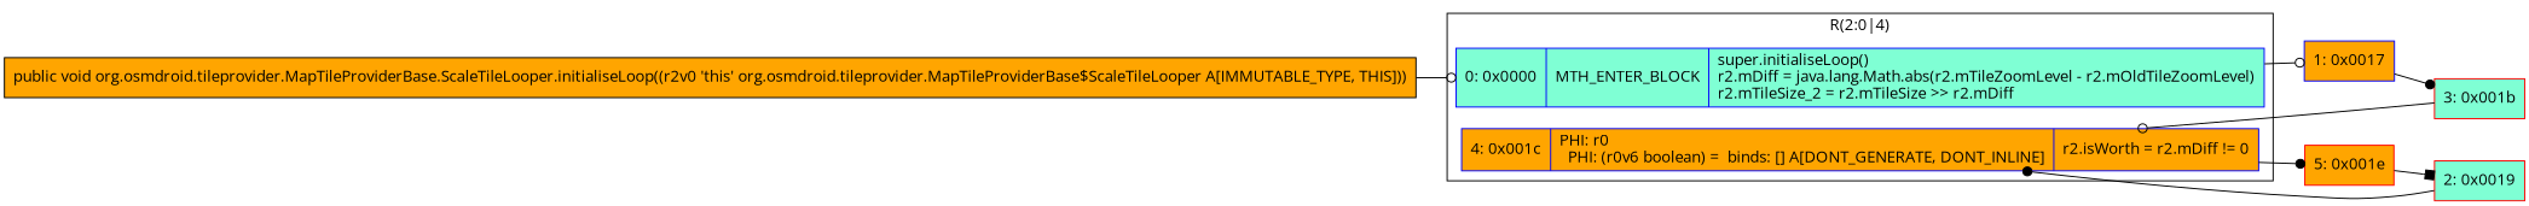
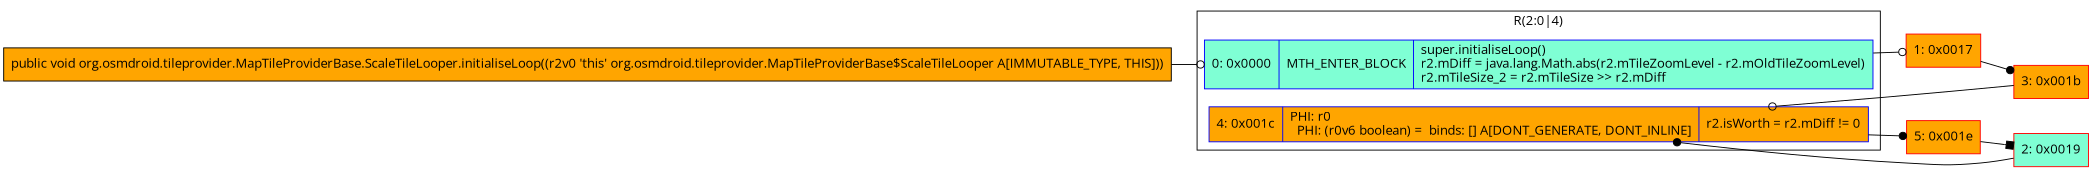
  digraph {
    fontname="Open Sans"
    rankdir=LR
    node [color=red fillcolor=orange fontname="Open Sans" shape=record style=filled]
    edge [arrowhead=odot fontname="Open Sans"]
    n1 [color=blue fillcolor=aquamarine label="{0\:\ 0x0000|MTH_ENTER_BLOCK\l|super.initialiseLoop()\lr2.mDiff = java.lang.Math.abs(r2.mTileZoomLevel \- r2.mOldTileZoomLevel)\lr2.mTileSize_2 = r2.mTileSize \>\> r2.mDiff\l}"]
    n2 [color=blue label="{4\:\ 0x001c|PHI: r0 \l  PHI: (r0v6 boolean) =  binds: [] A[DONT_GENERATE, DONT_INLINE]\l|r2.isWorth = r2.mDiff != 0\l}"]
-   n3 [color=blue label="{1\:\ 0x0017}"]
+   n3 [label="{1\:\ 0x0017}"]
    n4 [label="{5\:\ 0x001e}"]
-   n5 [fillcolor=aquamarine label="{3\:\ 0x001b}"]
+   n5 [label="{3\:\ 0x001b}"]
    n6 [fillcolor=aquamarine label="{2\:\ 0x0019}"]
    n7 [label="{public void org.osmdroid.tileprovider.MapTileProviderBase.ScaleTileLooper.initialiseLoop((r2v0 'this' org.osmdroid.tileprovider.MapTileProviderBase$ScaleTileLooper A[IMMUTABLE_TYPE, THIS])) }" color=""]
    subgraph cluster_1 {
      label="R(2:0|4)"
      n1
      n2
    }
    n1 -> n3
    n2 -> n4 [arrowhead=dot]
    n3 -> n5 [arrowhead=dot]
    n4 -> n6 [arrowhead=box]
    n5 -> n2
    n6 -> n2 [arrowhead=dot]
    n7 -> n1
  }
